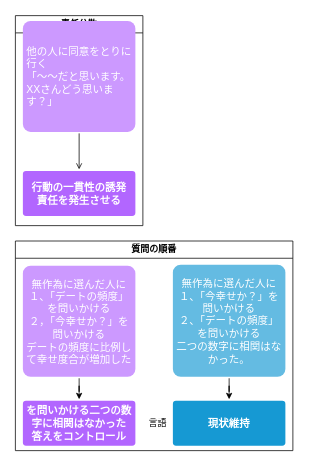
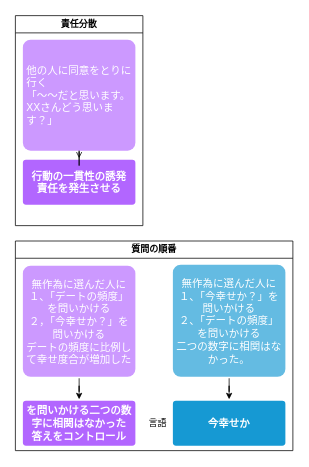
  <mxCell id="0" />
  <mxCell id="1" parent="0" />
  <mxCell id="2" value="責任分散" style="swimlane;whiteSpace=wrap;html=1;" parent="1" vertex="1"><mxGeometry x="20" y="20" width="170" height="280" as="geometry" /></mxCell>
- <mxCell id="3" value="行動の一貫性の誘発&lt;br&gt;責任を発生させる" style="rounded=1;whiteSpace=wrap;html=1;shadow=0;labelBackgroundColor=none;strokeColor=none;strokeWidth=3;fillColor=#B266FF;fontFamily=Helvetica;fontSize=14;fontColor=#FFFFFF;align=center;spacing=5;fontStyle=1;arcSize=7;perimeterSpacing=2;" parent="2" vertex="1"><mxGeometry x="10" y="207" width="150" height="60" as="geometry" /></mxCell>
+ <mxCell id="3" value="行動の一貫性の誘発&lt;br&gt;責任を発生させる" style="rounded=1;whiteSpace=wrap;html=1;shadow=0;labelBackgroundColor=none;strokeColor=none;strokeWidth=3;fillColor=#B266FF;fontFamily=Helvetica;fontSize=14;fontColor=#FFFFFF;align=center;spacing=5;fontStyle=1;arcSize=7;perimeterSpacing=2;" parent="2" vertex="1"><mxGeometry x="10" y="192" width="150" height="60" as="geometry" /></mxCell>
  <mxCell id="4" style="edgeStyle=orthogonalEdgeStyle;rounded=0;orthogonalLoop=1;jettySize=auto;html=1;entryX=0.5;entryY=0;entryDx=0;entryDy=0;endArrow=open;" parent="2" source="5" target="3" edge="1"><mxGeometry relative="1" as="geometry" /></mxCell>
- <mxCell id="5" value="他の人に同意をとりに行く&lt;br&gt;「〜〜だと思います。&lt;br&gt;XXさんどう思います？」" style="rounded=1;whiteSpace=wrap;html=1;shadow=0;labelBackgroundColor=none;strokeColor=none;strokeWidth=3;fillColor=#CC99FF;fontFamily=Helvetica;fontSize=14;fontColor=#FFFFFF;align=left;spacing=5;arcSize=7;perimeterSpacing=2;" parent="2" vertex="1"><mxGeometry x="10" y="7" width="150" height="148" as="geometry" /></mxCell>
+ <mxCell id="5" value="他の人に同意をとりに行く&lt;br&gt;「〜〜だと思います。&lt;br&gt;XXさんどう思います？」" style="rounded=1;whiteSpace=wrap;html=1;shadow=0;labelBackgroundColor=none;strokeColor=none;strokeWidth=3;fillColor=#CC99FF;fontFamily=Helvetica;fontSize=14;fontColor=#FFFFFF;align=left;spacing=5;arcSize=7;perimeterSpacing=2;" parent="2" vertex="1"><mxGeometry x="10" y="32" width="150" height="148" as="geometry" /></mxCell>
  <mxCell id="6" value="質問の順番" style="swimlane;whiteSpace=wrap;html=1;startSize=23;" vertex="1" parent="1"><mxGeometry x="20" y="320.5" width="370" height="279.5" as="geometry" /></mxCell>
- <mxCell id="7" value="現状維持" style="rounded=1;whiteSpace=wrap;html=1;shadow=0;labelBackgroundColor=none;strokeColor=none;strokeWidth=3;fillColor=#1699d3;fontFamily=Helvetica;fontSize=14;fontColor=#FFFFFF;align=center;spacing=5;fontStyle=1;arcSize=7;perimeterSpacing=2;" vertex="1" parent="6"><mxGeometry x="210" y="213" width="150" height="60" as="geometry" /></mxCell>
+ <mxCell id="7" value="今幸せか" style="rounded=1;whiteSpace=wrap;html=1;shadow=0;labelBackgroundColor=none;strokeColor=none;strokeWidth=3;fillColor=#1699d3;fontFamily=Helvetica;fontSize=14;fontColor=#FFFFFF;align=center;spacing=5;fontStyle=1;arcSize=7;perimeterSpacing=2;" vertex="1" parent="6"><mxGeometry x="210" y="213" width="150" height="60" as="geometry" /></mxCell>
  <mxCell id="8" style="edgeStyle=orthogonalEdgeStyle;rounded=0;orthogonalLoop=1;jettySize=auto;html=1;entryX=0.5;entryY=0;entryDx=0;entryDy=0;" edge="1" parent="6" source="9" target="7"><mxGeometry relative="1" as="geometry" /></mxCell>
  <mxCell id="9" value="無作為に選んだ人に&lt;br style=&quot;border-color: var(--border-color);&quot;&gt;１、「今幸せか？」を問いかける&lt;br style=&quot;border-color: var(--border-color);&quot;&gt;２、「デートの頻度」を問いかける&lt;br style=&quot;border-color: var(--border-color);&quot;&gt;二つの数字に相関はなかった。" style="rounded=1;whiteSpace=wrap;html=1;shadow=0;labelBackgroundColor=none;strokeColor=none;strokeWidth=3;fillColor=#64bbe2;fontFamily=Helvetica;fontSize=14;fontColor=#FFFFFF;align=center;spacing=5;arcSize=7;perimeterSpacing=2;" vertex="1" parent="6"><mxGeometry x="210" y="31.5" width="150" height="149.5" as="geometry" /></mxCell>
  <mxCell id="10" value="言語" style="text;html=1;strokeColor=none;fillColor=none;align=center;verticalAlign=middle;whiteSpace=wrap;rounded=0;" vertex="1" parent="6"><mxGeometry x="160" y="228" width="60" height="30" as="geometry" /></mxCell>
  <mxCell id="11" value="を問いかける二つの数字に相関はなかった&lt;br style=&quot;border-color: var(--border-color);&quot;&gt;答えをコントロール" style="rounded=1;whiteSpace=wrap;html=1;shadow=0;labelBackgroundColor=none;strokeColor=none;strokeWidth=3;fillColor=#B266FF;fontFamily=Helvetica;fontSize=14;fontColor=#FFFFFF;align=center;spacing=5;fontStyle=1;arcSize=7;perimeterSpacing=2;" vertex="1" parent="6"><mxGeometry x="10" y="213" width="150" height="60" as="geometry" /></mxCell>
  <mxCell id="12" style="edgeStyle=orthogonalEdgeStyle;rounded=0;orthogonalLoop=1;jettySize=auto;html=1;" edge="1" parent="6" source="13" target="11"><mxGeometry relative="1" as="geometry" /></mxCell>
  <mxCell id="13" value="無作為に選んだ人に&lt;br style=&quot;border-color: var(--border-color);&quot;&gt;１、「デートの頻度」を問いかける&lt;br style=&quot;border-color: var(--border-color);&quot;&gt;２，「今幸せか？」を問いかける&lt;br style=&quot;border-color: var(--border-color);&quot;&gt;デートの頻度に比例して幸せ度合が増加した" style="rounded=1;whiteSpace=wrap;html=1;shadow=0;labelBackgroundColor=none;strokeColor=none;strokeWidth=3;fillColor=#CC99FF;fontFamily=Helvetica;fontSize=14;fontColor=#FFFFFF;align=center;spacing=5;arcSize=7;perimeterSpacing=2;" vertex="1" parent="6"><mxGeometry x="10" y="33" width="150" height="148" as="geometry" /></mxCell>
